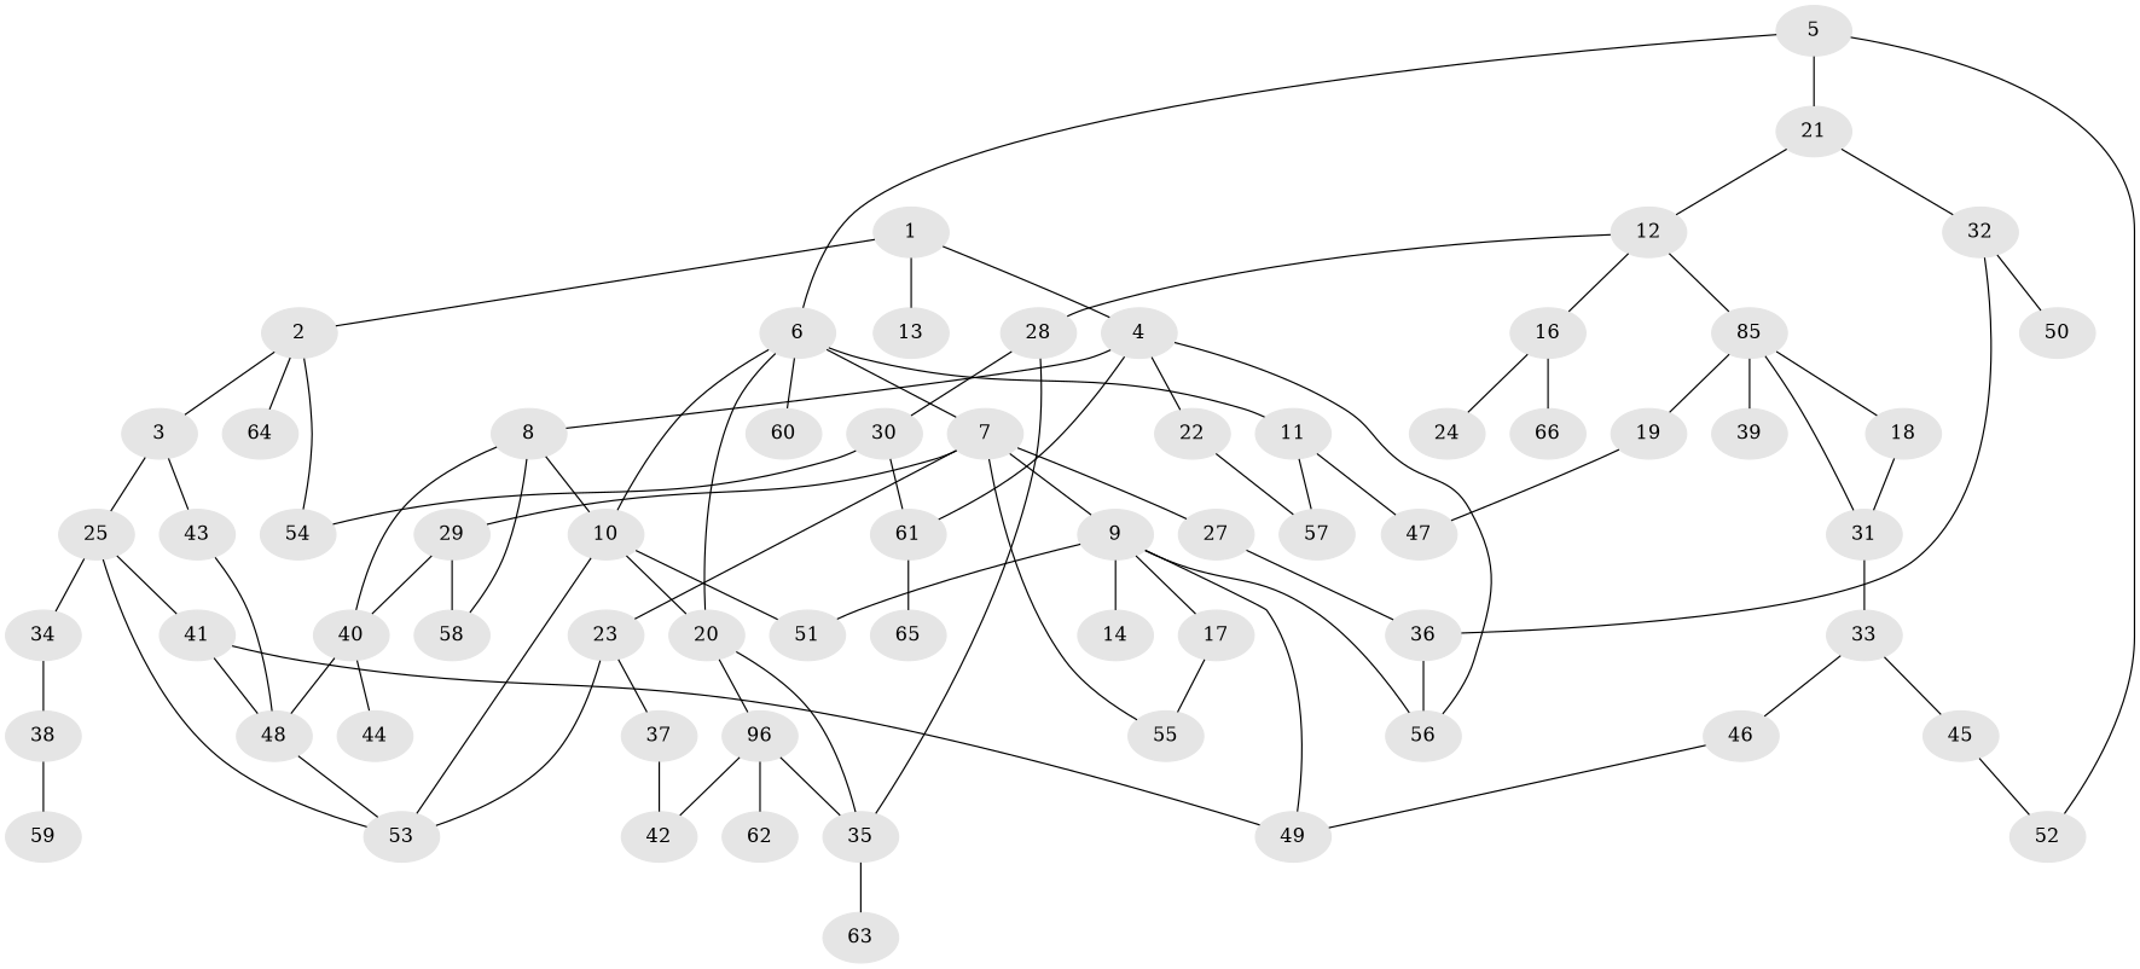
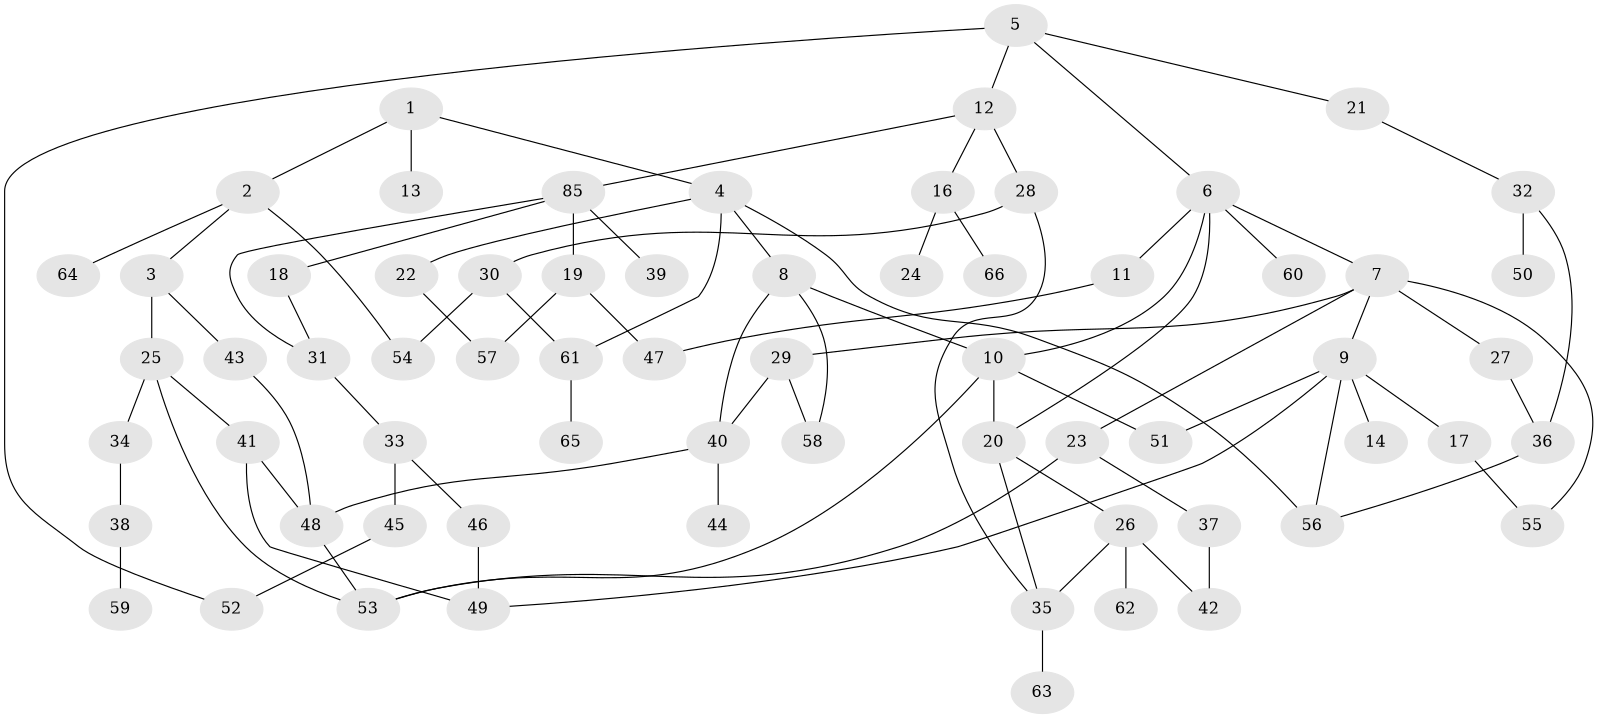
  graph {
    fontname="DejaVu Serif"
    node [color=gray90 fontname="DejaVu Serif" style=filled]
    edge [fontname="DejaVu Serif"]
    1
    2
    4
    13
    3
    54
    64
    8
    22
    56
    61
    25
    43
    5
    6
    12
    21
    52
    53
    34
    41
    48
    10
    40
    58
    57
    65
    7
    11
    20
    60
    n32 [label=85]
    16
    28
    32
    9
    23
    27
    29
    55
    51
    47
-   26 [label=96]
+   26
    35
    14
    17
    49
    37
    36
    44
    18
    19
    31
    39
    24
    66
    30
    33
    62
    42
    63
    50
    45
    46
    38
    59
    1 -- 2
    1 -- 4
    1 -- 13
    2 -- 3
    2 -- 54
    2 -- 64
    4 -- 8
    4 -- 22
    4 -- 56
    4 -- 61
    3 -- 25
    3 -- 43
    8 -- 10
    8 -- 40
    8 -- 58
    22 -- 57
    61 -- 65
    25 -- 53
    25 -- 34
    25 -- 41
    43 -- 48
    5 -- 6
-   21 -- 12
+   5 -- 12
    5 -- 21
    5 -- 52
    6 -- 10
    6 -- 7
    6 -- 11
    6 -- 20
    6 -- 60
    12 -- n32
    12 -- 16
    12 -- 28
    21 -- 32
    34 -- 38
    41 -- 48
    41 -- 49
    48 -- 53
    10 -- 53
    10 -- 20
    10 -- 51
    40 -- 48
    40 -- 44
    7 -- 9
    7 -- 23
    7 -- 27
    7 -- 29
    7 -- 55
-   11 -- 57
+   19 -- 57
    11 -- 47
    20 -- 26
    20 -- 35
    n32 -- 18
    n32 -- 19
    n32 -- 31
    n32 -- 39
    16 -- 24
    16 -- 66
    28 -- 35
    28 -- 30
    32 -- 36
    32 -- 50
    9 -- 56
    9 -- 51
    9 -- 14
    9 -- 17
    9 -- 49
    23 -- 53
    23 -- 37
    27 -- 36
    29 -- 40
    29 -- 58
    26 -- 35
    26 -- 62
    26 -- 42
    35 -- 63
    17 -- 55
    37 -- 42
    36 -- 56
    18 -- 31
    19 -- 47
    31 -- 33
    30 -- 54
    30 -- 61
    33 -- 45
    33 -- 46
    45 -- 52
    46 -- 49
    38 -- 59
  }
